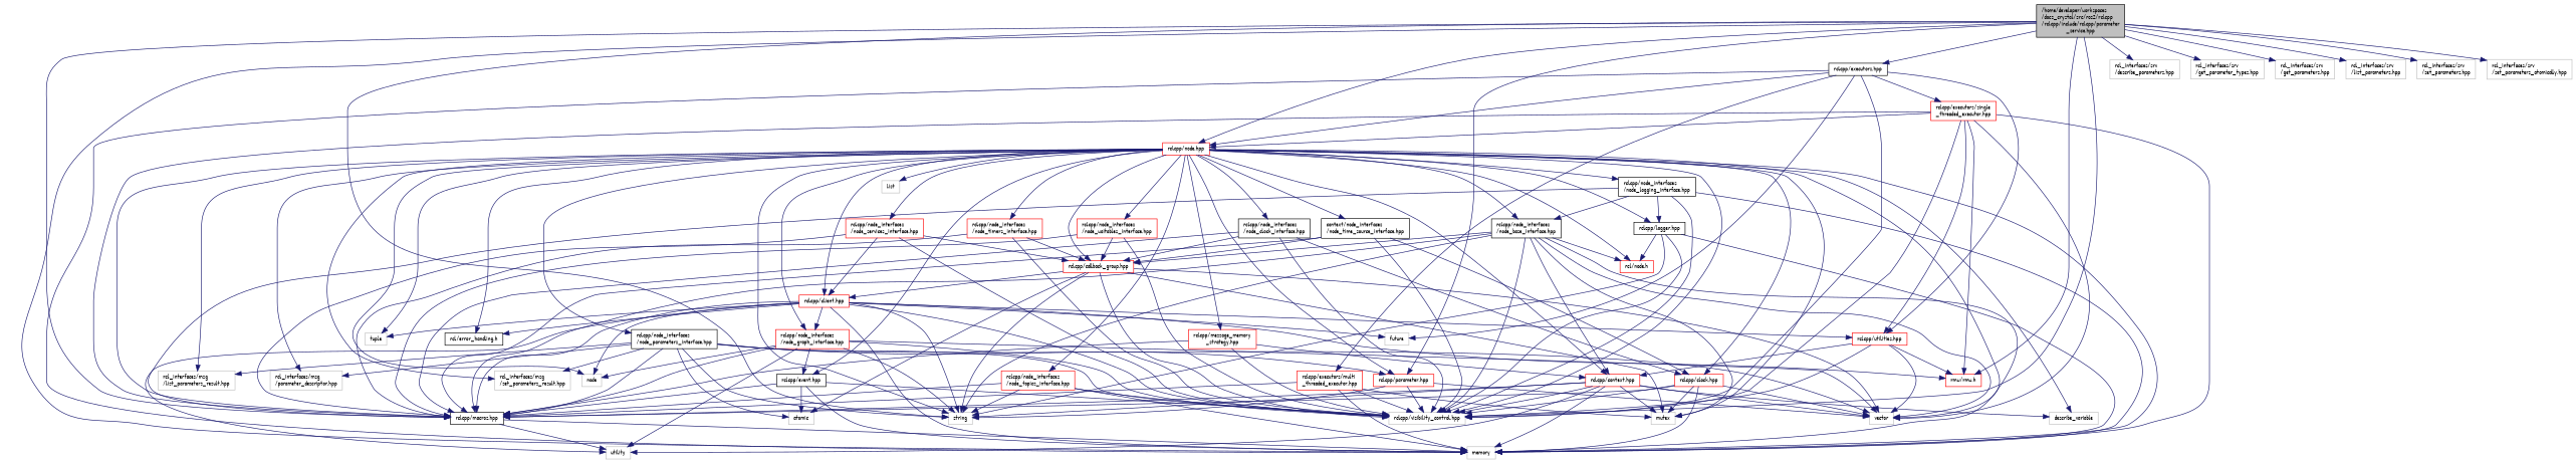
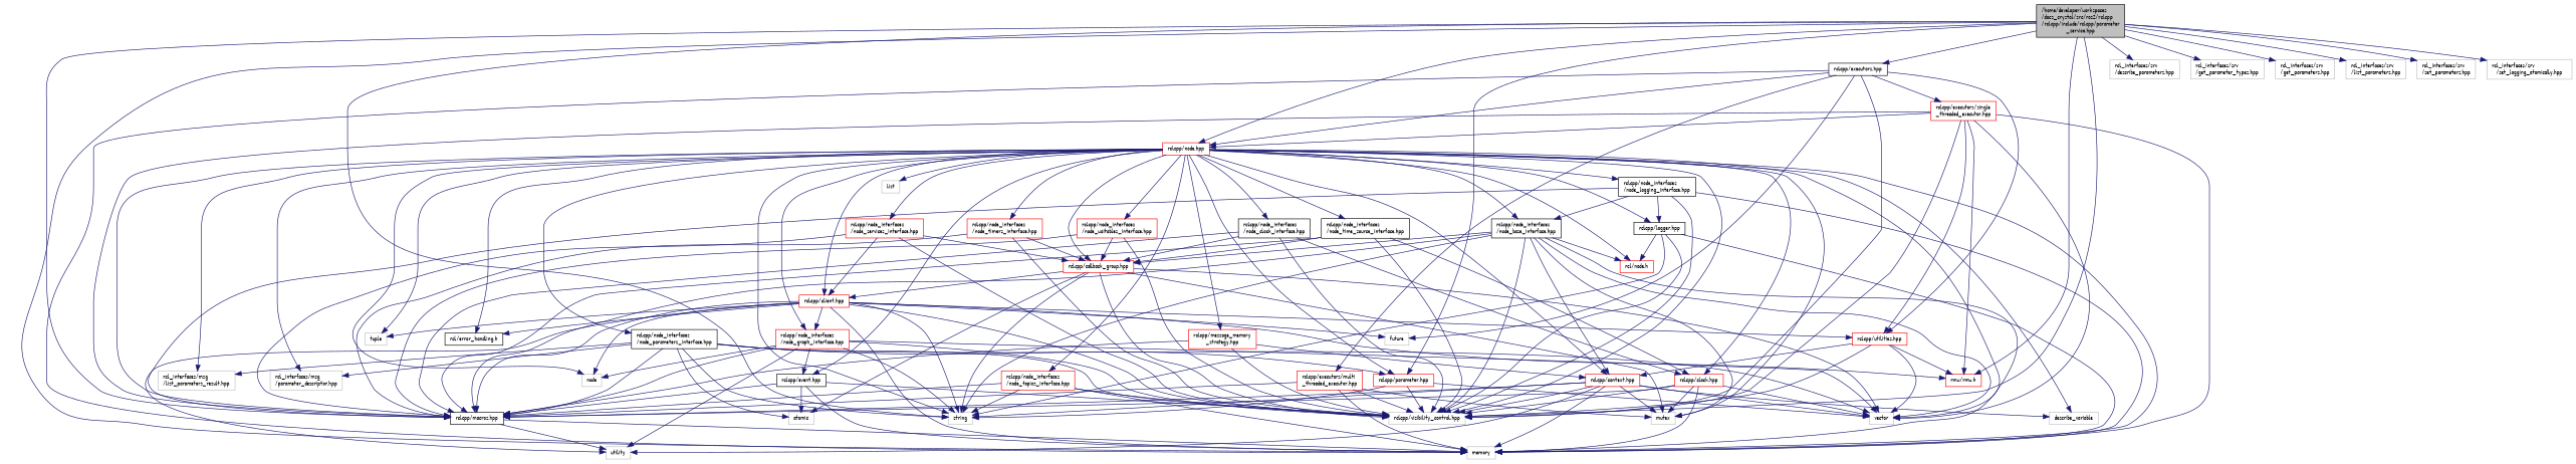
  digraph {
    fontname="Patrick Hand"
    node [color=grey75 fillcolor=white fontname="Patrick Hand" fontsize=10 shape=record style=filled]
    edge [color=midnightblue fontname="Patrick Hand" fontsize=10 labelfontname=Helvetica labelfontsize=10 style=solid]
    n1 [color=black fillcolor=grey75 fontcolor=black height=0.2 label="/home/developer/workspaces\l/docs_crystal/src/ros2/rclcpp\l/rclcpp/include/rclcpp/parameter\l_service.hpp" width=0.4]
    n2 [height=0.2 label=memory width=0.4]
    n3 [height=0.2 label=string width=0.4]
    n4 [height=0.2 label="rcl_interfaces/srv\l/describe_parameters.hpp" width=0.4]
    n5 [height=0.2 label="rcl_interfaces/srv\l/get_parameter_types.hpp" width=0.4]
    n6 [height=0.2 label="rcl_interfaces/srv\l/get_parameters.hpp" width=0.4]
    n7 [height=0.2 label="rcl_interfaces/srv\l/list_parameters.hpp" width=0.4]
    n8 [height=0.2 label="rcl_interfaces/srv\l/set_parameters.hpp" width=0.4]
-   n9 [height=0.2 label="rcl_interfaces/srv\l/set_parameters_atomically.hpp" width=0.4]
+   n9 [height=0.2 label="rcl_interfaces/srv\l/set_logging_atomically.hpp" width=0.4]
    n10 [color=black height=0.2 label="rclcpp/executors.hpp" width=0.4]
    n11 [color=black height=0.2 label="rclcpp/macros.hpp" width=0.4]
    n12 [height=0.2 label="rclcpp/visibility_control.hpp" width=0.4]
    n13 [color=red height=0.2 label="rmw/rmw.h" width=0.4]
    n14 [color=red height=0.2 label="rclcpp/node.hpp" width=0.4]
    n15 [color=red height=0.2 label="rclcpp/parameter.hpp" width=0.4]
    n16 [height=0.2 label=future width=0.4]
    n17 [color=red height=0.2 label="rclcpp/executors/multi\l_threaded_executor.hpp" width=0.4]
    n18 [color=red height=0.2 label="rclcpp/executors/single\l_threaded_executor.hpp" width=0.4]
    n19 [color=red height=0.2 label="rclcpp/utilities.hpp" width=0.4]
    n20 [height=0.2 label=utility width=0.4]
    n21 [height=0.2 label=mutex width=0.4]
    n22 [height=0.2 label=vector width=0.4]
    n23 [height=0.2 label=describe_variable width=0.4]
    n24 [height=0.2 label=list width=0.4]
    n25 [height=0.2 label="node" width=0.4]
    n26 [height=0.2 label=tuple width=0.4]
    n27 [color=black height=0.2 label="rcl/error_handling.h" width=0.4]
    n28 [color=red height=0.2 label="rcl/node.h" width=0.4]
    n29 [height=0.2 label="rcl_interfaces/msg\l/list_parameters_result.hpp" width=0.4]
    n30 [height=0.2 label="rcl_interfaces/msg\l/parameter_descriptor.hpp" width=0.4]
-   n31 [height=0.2 label="rcl_interfaces/msg\l/set_parameters_result.hpp" width=0.4]
    n32 [color=red height=0.2 label="rclcpp/callback_group.hpp" width=0.4]
    n33 [color=red height=0.2 label="rclcpp/client.hpp" width=0.4]
    n34 [color=red height=0.2 label="rclcpp/node_interfaces\l/node_graph_interface.hpp" width=0.4]
    n35 [color=black height=0.2 label="rclcpp/event.hpp" width=0.4]
    n36 [color=red height=0.2 label="rclcpp/context.hpp" width=0.4]
    n37 [color=red height=0.2 label="rclcpp/clock.hpp" width=0.4]
    n38 [color=black height=0.2 label="rclcpp/logger.hpp" width=0.4]
    n39 [color=red height=0.2 label="rclcpp/message_memory\l_strategy.hpp" width=0.4]
    n40 [color=black height=0.2 label="rclcpp/node_interfaces\l/node_base_interface.hpp" width=0.4]
    n41 [color=black height=0.2 label="rclcpp/node_interfaces\l/node_clock_interface.hpp" width=0.4]
    n42 [color=black height=0.2 label="rclcpp/node_interfaces\l/node_logging_interface.hpp" width=0.4]
    n43 [color=black height=0.2 label="rclcpp/node_interfaces\l/node_parameters_interface.hpp" width=0.4]
    n44 [color=red height=0.2 label="rclcpp/node_interfaces\l/node_services_interface.hpp" width=0.4]
-   n45 [color=black height=0.2 label="context/node_interfaces\l/node_time_source_interface.hpp" width=0.4]
+   n45 [color=black height=0.2 label="rclcpp/node_interfaces\l/node_time_source_interface.hpp" width=0.4]
    n46 [color=red height=0.2 label="rclcpp/node_interfaces\l/node_timers_interface.hpp" width=0.4]
    n47 [color=red height=0.2 label="rclcpp/node_interfaces\l/node_topics_interface.hpp" width=0.4]
    n48 [color=red height=0.2 label="rclcpp/node_interfaces\l/node_waitables_interface.hpp" width=0.4]
    n49 [height=0.2 label=atomic width=0.4]
    n1 -> n2
    n1 -> n3
    n1 -> n4
    n1 -> n5
    n1 -> n6
    n1 -> n7
    n1 -> n8
    n1 -> n9
    n1 -> n10
    n1 -> n11
    n1 -> n12
    n1 -> n13
    n1 -> n14
    n1 -> n15
    n10 -> n2
    n10 -> n12
    n10 -> n14
    n10 -> n16
    n10 -> n17
    n10 -> n18
    n10 -> n19
    n11 -> n2
    n11 -> n20
    n14 -> n2
    n14 -> n3
    n14 -> n11
    n14 -> n12
    n14 -> n15
    n14 -> n21
    n14 -> n22
    n14 -> n23
    n14 -> n24
    n14 -> n25
    n14 -> n26
    n14 -> n27
    n14 -> n28
    n14 -> n29
    n14 -> n30
-   n14 -> n31
    n14 -> n32
    n14 -> n33
    n14 -> n34
    n14 -> n35
    n14 -> n36
    n14 -> n37
    n14 -> n38
    n14 -> n39
    n14 -> n40
    n14 -> n41
    n14 -> n42
    n14 -> n43
    n14 -> n44
    n14 -> n45
    n14 -> n46
    n14 -> n47
    n14 -> n48
    n15 -> n3
    n15 -> n12
    n15 -> n22
    n17 -> n2
    n17 -> n11
    n17 -> n12
    n17 -> n21
    n18 -> n2
    n18 -> n11
    n18 -> n12
    n18 -> n13
    n18 -> n14
    n18 -> n19
    n18 -> n22
    n19 -> n12
    n19 -> n13
    n19 -> n22
    n19 -> n36
    n32 -> n3
    n32 -> n12
    n32 -> n21
    n32 -> n22
    n32 -> n33
    n32 -> n49
    n33 -> n2
    n33 -> n3
    n33 -> n11
    n33 -> n12
    n33 -> n13
    n33 -> n16
    n33 -> n19
    n33 -> n20
    n33 -> n25
    n33 -> n26
    n33 -> n27
    n33 -> n34
    n34 -> n3
    n34 -> n11
    n34 -> n12
    n34 -> n20
    n34 -> n22
    n34 -> n25
    n34 -> n35
    n35 -> n2
    n35 -> n11
    n35 -> n12
    n35 -> n49
    n36 -> n2
    n36 -> n3
    n36 -> n11
    n36 -> n12
    n36 -> n20
    n36 -> n21
    n36 -> n22
    n36 -> n23
    n37 -> n2
    n37 -> n11
    n37 -> n12
    n37 -> n21
    n37 -> n22
    n38 -> n2
    n38 -> n3
    n38 -> n12
    n38 -> n28
    n39 -> n11
    n39 -> n12
    n39 -> n36
    n40 -> n2
    n40 -> n3
    n40 -> n11
    n40 -> n12
    n40 -> n21
    n40 -> n22
    n40 -> n28
    n40 -> n32
    n40 -> n36
    n41 -> n11
    n41 -> n12
    n41 -> n32
    n41 -> n37
    n42 -> n2
    n42 -> n11
    n42 -> n12
    n42 -> n38
    n42 -> n40
    n43 -> n3
    n43 -> n11
    n43 -> n12
    n43 -> n15
    n43 -> n22
    n43 -> n29
    n43 -> n30
-   n43 -> n31
    n43 -> n49
    n44 -> n11
    n44 -> n12
    n44 -> n32
    n44 -> n33
    n45 -> n11
    n45 -> n12
    n45 -> n32
    n45 -> n37
    n46 -> n11
    n46 -> n12
    n46 -> n32
    n47 -> n2
    n47 -> n3
    n47 -> n11
    n47 -> n12
    n48 -> n11
    n48 -> n12
    n48 -> n32
  }
